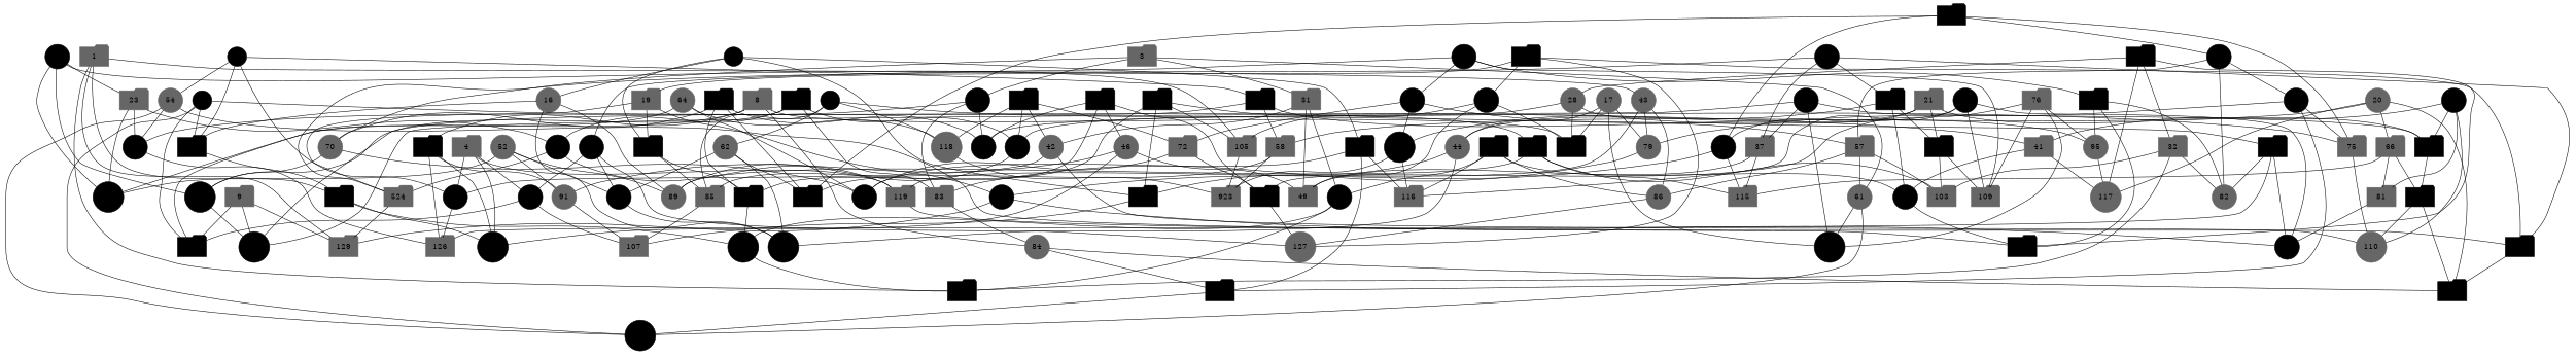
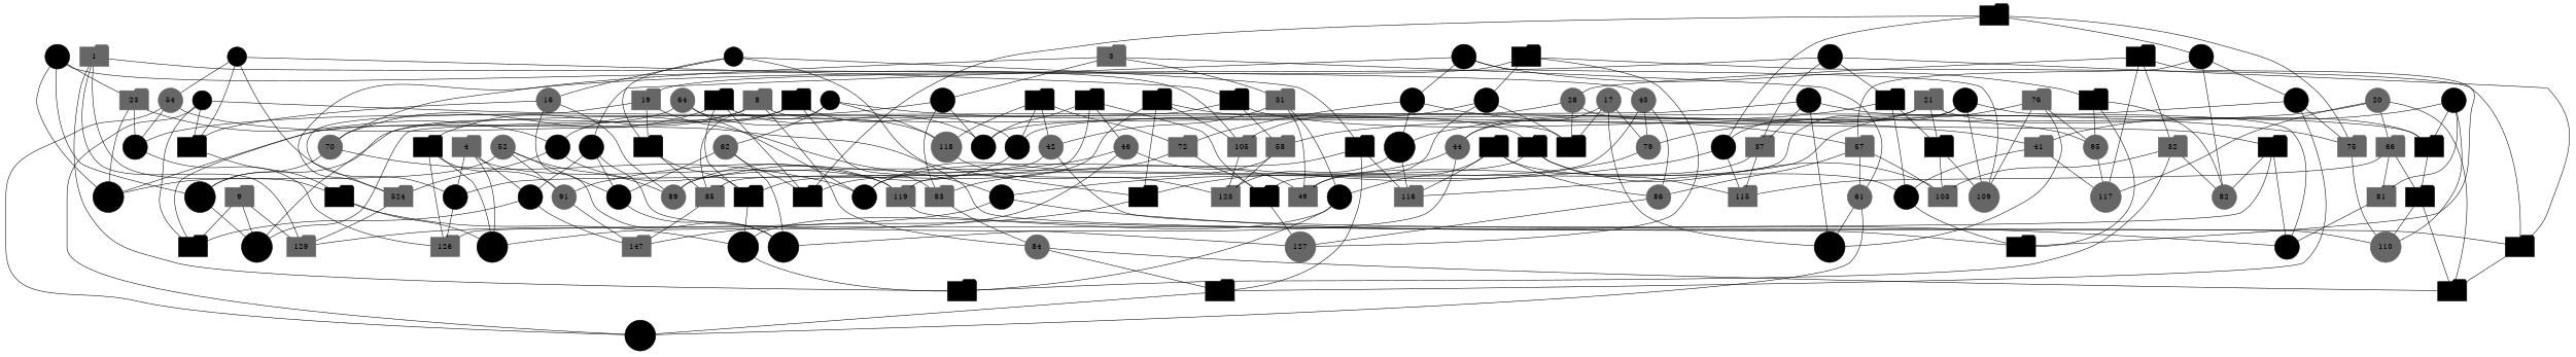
  graph {
    node [color=black shape=folder style=filled]
    1 [color=gray40]
    43 [color=gray40 shape=circle]
    55
    113
    129 [color=gray40]
    119 [color=gray40]
    79 [color=gray40 shape=circle]
    86 [color=gray40 shape=circle]
    112 [shape=circle]
    106 [shape=circle]
    16 [color=gray40 shape=circle]
    2 [shape=circle]
    39
    71
    102
    27
    89 [color=gray40 shape=circle]
    104 [shape=circle]
    98
    99 [shape=circle]
    116 [color=gray40]
    85 [color=gray40]
    73
-   107 [color=gray40]
+   107 [color=gray40 label=147]
    3 [color=gray40]
    18 [shape=circle]
    31 [color=gray40]
    61 [color=gray40 shape=circle]
    70 [color=gray40 shape=circle]
    59 [shape=circle]
    83 [color=gray40]
    92 [shape=circle]
    49 [color=gray40]
    42 [color=gray40 shape=circle]
    68 [shape=circle]
    114 [shape=circle]
    100 [shape=circle]
    101 [shape=circle]
    4 [color=gray40]
    53 [shape=circle]
    60 [shape=circle]
    126 [color=gray40]
    128
    121
    5 [shape=circle]
    41 [color=gray40]
    117 [color=gray40 shape=circle]
    63 [shape=circle]
    6 [shape=circle]
    34
    54 [color=gray40 shape=circle]
    58 [color=gray40]
    95 [color=gray40 shape=circle]
    97
    62 [color=gray40 shape=circle]
    7 [shape=circle]
    75 [color=gray40]
    118 [color=gray40 shape=circle]
    94
    93 [shape=circle]
    110 [color=gray40 shape=circle]
-   123 [color=gray40 label=923]
+   123 [color=gray40]
    8 [color=gray40]
    11
    65
    84 [color=gray40 shape=circle]
    108 [shape=circle]
    91 [color=gray40 shape=circle]
    125
    9 [color=gray40]
    122 [shape=circle]
    81 [color=gray40]
    96 [shape=circle]
    10 [shape=circle]
    77 [shape=circle]
-   109 [color=gray40]
+   109 [color=gray40 shape=circle]
    120
    127 [color=gray40 shape=circle]
    12
    19 [color=gray40]
    29 [shape=circle]
    88 [shape=circle]
    n83 [color=gray40 label=524]
    105 [color=gray40]
    13 [shape=circle]
    25
    47 [shape=circle]
    51 [shape=circle]
    82 [color=gray40 shape=circle]
    72 [color=gray40]
    57 [color=gray40]
    111 [shape=circle]
    14 [shape=circle]
    23 [color=gray40]
    80 [shape=circle]
    15 [shape=circle]
    37 [color=gray40]
    87
    115 [color=gray40]
    90
    17 [color=gray40 shape=circle]
    44 [color=gray40 shape=circle]
    20 [color=gray40 shape=circle]
    66 [color=gray40]
    21 [color=gray40]
    69
    78 [shape=circle]
    103 [color=gray40]
    22 [shape=circle]
    56
    24 [shape=circle]
    26
    28 [color=gray40 shape=circle]
    32 [color=gray40]
    38
    30
    46 [color=gray40 shape=circle]
    33
    35
    36
    45 [shape=circle]
    50 [shape=circle]
    40
    48
    52 [color=gray40 shape=circle]
    64 [color=gray40 shape=circle]
    67
    74
    76 [color=gray40]
    1 -- 43
    1 -- 55
    1 -- 113
    1 -- 129
    43 -- 119
    43 -- 79
    43 -- 86
    55 -- 112
    55 -- 106
    119 -- 121
    79 -- 83
    86 -- 127
    106 -- 113
    16 -- 27
    16 -- 89
    16 -- 104
    2 -- 16
    2 -- 39
    2 -- 71
    2 -- 102
    39 -- 98
    39 -- 99
    39 -- 116
    71 -- 85
    71 -- 73
    102 -- 107
    27 -- 55
    98 -- 114
    85 -- 107
    73 -- 106
    3 -- 18
    3 -- 31
    3 -- 61
    3 -- 70
    18 -- 59
    18 -- 83
    18 -- 92
    31 -- 49
    31 -- 42
    31 -- 68
    61 -- 114
    61 -- 100
    70 -- 99
    70 -- 101
    83 -- 84
    92 -- 126
    42 -- 53
    42 -- 110
    68 -- 113
    68 -- 106
    101 -- 122
    4 -- 119
    4 -- 112
    4 -- 53
    4 -- 60
    53 -- 126
    60 -- 107
    60 -- 128
    121 -- 125
    5 -- 27
    5 -- 114
    5 -- 128
    5 -- 41
    41 -- 117
    41 -- 63
    63 -- 97
    6 -- 27
    6 -- 53
    6 -- 34
    6 -- 54
    34 -- 101
    34 -- 58
    34 -- 95
    54 -- 92
    54 -- 114
    54 -- 97
    58 -- 94
    58 -- 123
    95 -- 117
    62 -- 104
    62 -- 94
    62 -- 93
    7 -- 85
    7 -- 62
    7 -- 75
    7 -- 118
    75 -- 110
    118 -- 123
    93 -- 104
    8 -- 11
    8 -- 65
    8 -- 84
    8 -- 108
    11 -- 112
    11 -- 126
    11 -- 91
    84 -- 98
    84 -- 125
    91 -- 107
    9 -- 129
    9 -- 128
    9 -- 122
    81 -- 96
    10 -- 96
    10 -- 77
    10 -- 109
    10 -- 120
    77 -- 89
    120 -- 127
    12 -- 121
    12 -- 127
    12 -- 19
    12 -- 29
    19 -- 71
    19 -- 88
    19 -- n83
    29 -- 49
    29 -- 65
    29 -- 105
    88 -- 129
    88 -- 96
    n83 -- 129
    105 -- 123
    13 -- 109
    13 -- 25
    13 -- 47
    13 -- 51
    25 -- 95
    25 -- 97
    25 -- 82
    47 -- 72
    47 -- 57
    47 -- 111
    51 -- 60
    51 -- 93
    51 -- 127
    72 -- 99
    72 -- 120
    57 -- 86
    57 -- 61
    57 -- 103
    111 -- 116
    111 -- 123
    14 -- 101
    14 -- 108
    14 -- 105
    14 -- 23
    23 -- 92
    23 -- 108
    23 -- 80
    80 -- 119
    80 -- n83
    15 -- 100
    15 -- 122
    15 -- 37
    15 -- 87
    37 -- 49
    37 -- 115
    87 -- 90
    90 -- 110
    90 -- 125
    17 -- 79
    17 -- 100
    17 -- 65
    17 -- 44
    44 -- 102
    44 -- 104
    20 -- 117
    20 -- 58
    20 -- 125
    20 -- 66
    66 -- 81
    66 -- 115
    66 -- 90
    21 -- 87
    21 -- 44
    21 -- 69
    21 -- 78
    69 -- 109
    69 -- 103
    78 -- 88
    78 -- 115
    22 -- 121
    22 -- n83
    22 -- 37
    22 -- 56
    56 -- 63
    56 -- 111
    56 -- 69
    24 -- 41
    24 -- 110
    24 -- 81
    24 -- 87
    26 -- 117
    26 -- 97
    26 -- 28
    26 -- 32
    28 -- 59
    28 -- 65
    28 -- 38
    32 -- 113
    32 -- 82
    32 -- 103
    38 -- 126
    38 -- 96
    38 -- 82
    30 -- 85
    30 -- 59
    30 -- 120
    30 -- 46
    46 -- 112
    46 -- 49
    46 -- 91
    33 -- 42
    33 -- 118
    33 -- 77
    33 -- 72
    35 -- 83
    35 -- 122
    35 -- 77
    35 -- 80
    36 -- 75
    36 -- 94
    36 -- 78
    36 -- 45
    45 -- 82
    45 -- 57
    45 -- 50
    50 -- 79
    50 -- 98
    50 -- 75
    40 -- 73
    40 -- 70
    40 -- 59
    40 -- 94
    48 -- 86
    48 -- 116
    48 -- 68
    48 -- 63
    52 -- 89
    52 -- 93
    52 -- 108
    52 -- 91
    64 -- 99
    64 -- 128
    64 -- 118
    67 -- 102
    67 -- 73
    67 -- 105
    67 -- 74
    74 -- 89
    74 -- 115
    74 -- 103
    76 -- 116
    76 -- 100
    76 -- 95
    76 -- 109
  }
